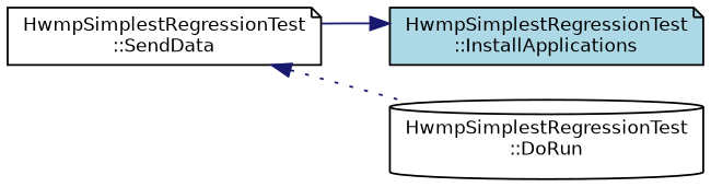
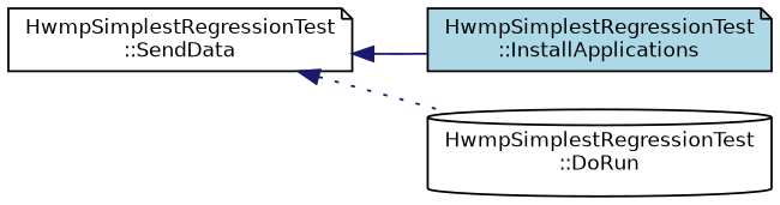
  digraph {
    rankdir=LR
    node [color=black fillcolor=white fontname=Helvetica fontsize=10 shape=note style=filled]
    edge [color=midnightblue dir=back fontname=Helvetica fontsize=10 labelfontname=Helvetica labelfontsize=10]
    n1 [fontcolor=black height=0.2 label="HwmpSimplestRegressionTest\l::SendData" width=0.4]
    n2 [fillcolor=lightblue height=0.2 label="HwmpSimplestRegressionTest\l::InstallApplications" width=0.4]
    n3 [height=0.2 label="HwmpSimplestRegressionTest\l::DoRun" shape=cylinder width=0.4]
-   n2 -> n1 [style=solid]
+   n1 -> n2 [style=solid]
    n1 -> n3 [style=dotted]
  }
